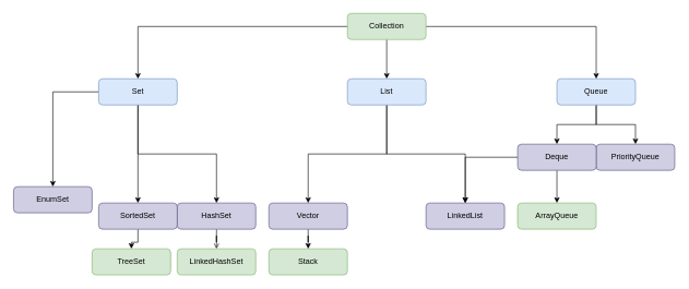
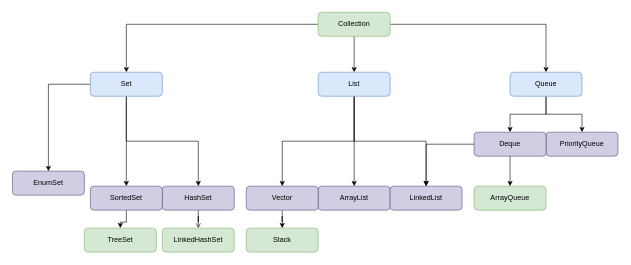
  <mxCell id="0" />
  <mxCell id="1" parent="0" />
  <mxCell id="2" value="" style="edgeStyle=orthogonalEdgeStyle;rounded=0;orthogonalLoop=1;jettySize=auto;html=1;" edge="1" parent="1" source="5" target="13"><mxGeometry relative="1" as="geometry" /></mxCell>
  <mxCell id="3" style="edgeStyle=orthogonalEdgeStyle;rounded=0;orthogonalLoop=1;jettySize=auto;html=1;" edge="1" parent="1" source="5" target="16"><mxGeometry relative="1" as="geometry" /></mxCell>
  <mxCell id="4" style="edgeStyle=orthogonalEdgeStyle;rounded=0;orthogonalLoop=1;jettySize=auto;html=1;" edge="1" parent="1" source="5" target="9"><mxGeometry relative="1" as="geometry" /></mxCell>
  <mxCell id="5" value="Collection" style="rounded=1;whiteSpace=wrap;html=1;fillColor=#d5e8d4;strokeColor=#82b366;" vertex="1" parent="1"><mxGeometry x="530" y="20" width="120" height="40" as="geometry" /></mxCell>
  <mxCell id="6" style="edgeStyle=orthogonalEdgeStyle;rounded=0;orthogonalLoop=1;jettySize=auto;html=1;" edge="1" parent="1" source="9" target="18"><mxGeometry relative="1" as="geometry" /></mxCell>
  <mxCell id="7" style="edgeStyle=orthogonalEdgeStyle;rounded=0;orthogonalLoop=1;jettySize=auto;html=1;entryX=0.5;entryY=0;entryDx=0;entryDy=0;" edge="1" parent="1" source="9" target="23"><mxGeometry relative="1" as="geometry" /></mxCell>
  <mxCell id="8" style="edgeStyle=orthogonalEdgeStyle;rounded=0;orthogonalLoop=1;jettySize=auto;html=1;entryX=0.5;entryY=0;entryDx=0;entryDy=0;" edge="1" parent="1" source="9" target="26"><mxGeometry relative="1" as="geometry"><mxPoint x="90" y="310" as="targetPoint" /></mxGeometry></mxCell>
  <mxCell id="9" value="Set" style="rounded=1;whiteSpace=wrap;html=1;fillColor=#dae8fc;strokeColor=#6c8ebf;" vertex="1" parent="1"><mxGeometry x="150" y="120" width="120" height="40" as="geometry" /></mxCell>
  <mxCell id="10" style="edgeStyle=orthogonalEdgeStyle;rounded=0;orthogonalLoop=1;jettySize=auto;html=1;entryX=0.5;entryY=0;entryDx=0;entryDy=0;" edge="1" parent="1" source="13" target="28"><mxGeometry relative="1" as="geometry" /></mxCell>
+ <mxCell id="11" style="edgeStyle=orthogonalEdgeStyle;rounded=0;orthogonalLoop=1;jettySize=auto;html=1;" edge="1" parent="1" source="13" target="19"><mxGeometry relative="1" as="geometry" /></mxCell>
  <mxCell id="12" style="edgeStyle=orthogonalEdgeStyle;rounded=0;orthogonalLoop=1;jettySize=auto;html=1;" edge="1" parent="1" source="13" target="20"><mxGeometry relative="1" as="geometry" /></mxCell>
  <mxCell id="13" value="List" style="rounded=1;whiteSpace=wrap;html=1;fillColor=#dae8fc;strokeColor=#6c8ebf;" vertex="1" parent="1"><mxGeometry x="530" y="120" width="120" height="40" as="geometry" /></mxCell>
  <mxCell id="14" style="edgeStyle=orthogonalEdgeStyle;rounded=0;orthogonalLoop=1;jettySize=auto;html=1;" edge="1" parent="1" source="16" target="29"><mxGeometry relative="1" as="geometry" /></mxCell>
  <mxCell id="15" style="edgeStyle=orthogonalEdgeStyle;rounded=0;orthogonalLoop=1;jettySize=auto;html=1;" edge="1" parent="1" source="16" target="32"><mxGeometry relative="1" as="geometry" /></mxCell>
  <mxCell id="16" value="Queue" style="rounded=1;whiteSpace=wrap;html=1;fillColor=#dae8fc;strokeColor=#6c8ebf;" vertex="1" parent="1"><mxGeometry x="850" y="120" width="120" height="40" as="geometry" /></mxCell>
  <mxCell id="17" value="" style="edgeStyle=orthogonalEdgeStyle;rounded=0;orthogonalLoop=1;jettySize=auto;html=1;endArrow=open;" edge="1" parent="1" source="18" target="25"><mxGeometry relative="1" as="geometry" /></mxCell>
  <mxCell id="18" value="HashSet" style="rounded=1;whiteSpace=wrap;html=1;fillColor=#d0cee2;strokeColor=#56517e;" vertex="1" parent="1"><mxGeometry x="270" y="310" width="120" height="40" as="geometry" /></mxCell>
+ <mxCell id="19" value="ArrayList" style="rounded=1;whiteSpace=wrap;html=1;fillColor=#d0cee2;strokeColor=#56517e;" vertex="1" parent="1"><mxGeometry x="530" y="310" width="120" height="40" as="geometry" /></mxCell>
  <mxCell id="20" value="LinkedList" style="rounded=1;whiteSpace=wrap;html=1;fillColor=#d0cee2;strokeColor=#56517e;" vertex="1" parent="1"><mxGeometry x="650" y="310" width="120" height="40" as="geometry" /></mxCell>
  <mxCell id="21" value="Stack" style="rounded=1;whiteSpace=wrap;html=1;fillColor=#d5e8d4;strokeColor=#82b366;" vertex="1" parent="1"><mxGeometry x="410" y="380" width="120" height="40" as="geometry" /></mxCell>
  <mxCell id="22" value="" style="edgeStyle=orthogonalEdgeStyle;rounded=0;orthogonalLoop=1;jettySize=auto;html=1;" edge="1" parent="1" source="23" target="24"><mxGeometry relative="1" as="geometry" /></mxCell>
  <mxCell id="23" value="SortedSet" style="rounded=1;whiteSpace=wrap;html=1;fillColor=#d0cee2;strokeColor=#56517e;" vertex="1" parent="1"><mxGeometry x="150" y="310" width="120" height="40" as="geometry" /></mxCell>
  <mxCell id="24" value="TreeSet" style="rounded=1;whiteSpace=wrap;html=1;fillColor=#d5e8d4;strokeColor=#82b366;" vertex="1" parent="1"><mxGeometry x="140" y="380" width="120" height="40" as="geometry" /></mxCell>
  <mxCell id="25" value="LinkedHashSet" style="rounded=1;whiteSpace=wrap;html=1;fillColor=#d5e8d4;strokeColor=#82b366;" vertex="1" parent="1"><mxGeometry x="270" y="380" width="120" height="40" as="geometry" /></mxCell>
  <mxCell id="26" value="EnumSet" style="rounded=1;whiteSpace=wrap;html=1;fillColor=#d0cee2;strokeColor=#56517e;" vertex="1" parent="1"><mxGeometry x="20" y="285" width="120" height="40" as="geometry" /></mxCell>
  <mxCell id="27" value="" style="edgeStyle=orthogonalEdgeStyle;rounded=0;orthogonalLoop=1;jettySize=auto;html=1;" edge="1" parent="1" source="28" target="21"><mxGeometry relative="1" as="geometry" /></mxCell>
  <mxCell id="28" value="Vector" style="rounded=1;whiteSpace=wrap;html=1;fillColor=#d0cee2;strokeColor=#56517e;" vertex="1" parent="1"><mxGeometry x="410" y="310" width="120" height="40" as="geometry" /></mxCell>
  <mxCell id="29" value="PriorityQueue" style="rounded=1;whiteSpace=wrap;html=1;fillColor=#d0cee2;strokeColor=#56517e;" vertex="1" parent="1"><mxGeometry x="910" y="220" width="120" height="40" as="geometry" /></mxCell>
  <mxCell id="30" style="edgeStyle=orthogonalEdgeStyle;rounded=0;orthogonalLoop=1;jettySize=auto;html=1;entryX=0.5;entryY=0;entryDx=0;entryDy=0;" edge="1" parent="1" source="32" target="20"><mxGeometry relative="1" as="geometry" /></mxCell>
  <mxCell id="31" value="" style="edgeStyle=orthogonalEdgeStyle;rounded=0;orthogonalLoop=1;jettySize=auto;html=1;" edge="1" parent="1" source="32" target="33"><mxGeometry relative="1" as="geometry" /></mxCell>
  <mxCell id="32" value="Deque" style="rounded=1;whiteSpace=wrap;html=1;fillColor=#d0cee2;strokeColor=#56517e;" vertex="1" parent="1"><mxGeometry x="790" y="220" width="120" height="40" as="geometry" /></mxCell>
  <mxCell id="33" value="ArrayQueue" style="rounded=1;whiteSpace=wrap;html=1;fillColor=#d5e8d4;strokeColor=#82b366;" vertex="1" parent="1"><mxGeometry x="790" y="310" width="120" height="40" as="geometry" /></mxCell>
